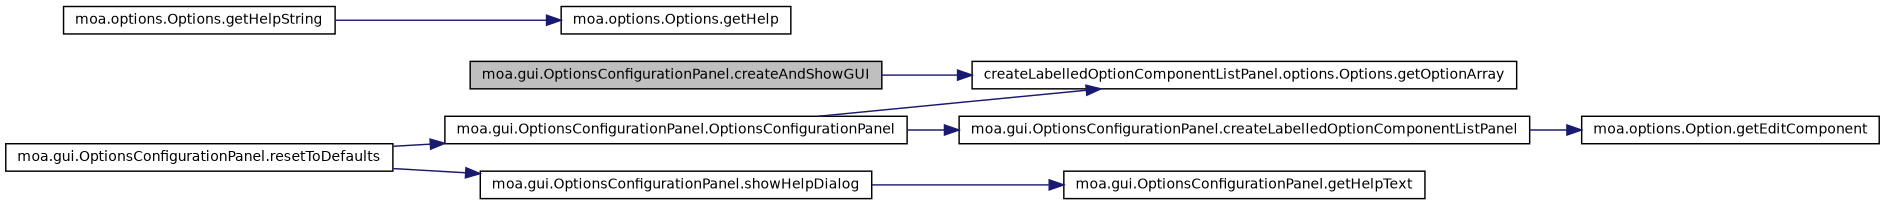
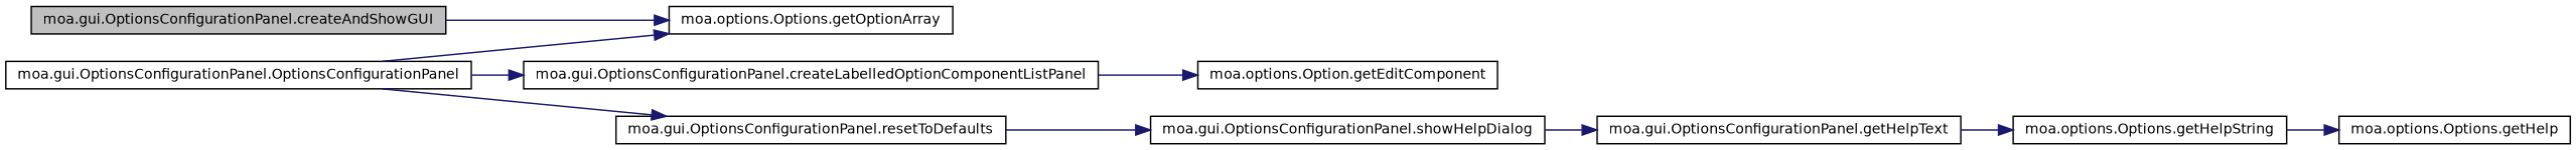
  digraph {
    rankdir=LR
    node [color=black fillcolor=white fontname=Helvetica fontsize=10 shape=record style=filled]
    edge [color=midnightblue fontname=Helvetica fontsize=10 labelfontname=Helvetica labelfontsize=10 style=solid]
    n1 [fillcolor=grey75 fontcolor=black height=0.2 label="moa.gui.OptionsConfigurationPanel.createAndShowGUI" width=0.4]
-   n2 [height=0.2 label="createLabelledOptionComponentListPanel.options.Options.getOptionArray" width=0.4]
+   n2 [height=0.2 label="moa.options.Options.getOptionArray" width=0.4]
    n3 [height=0.2 label="moa.gui.OptionsConfigurationPanel.OptionsConfigurationPanel" width=0.4]
    n4 [height=0.2 label="moa.gui.OptionsConfigurationPanel.createLabelledOptionComponentListPanel" width=0.4]
    n5 [height=0.2 label="moa.gui.OptionsConfigurationPanel.resetToDefaults" width=0.4]
    n6 [height=0.2 label="moa.options.Option.getEditComponent" width=0.4]
    n7 [height=0.2 label="moa.gui.OptionsConfigurationPanel.showHelpDialog" width=0.4]
    n8 [height=0.2 label="moa.gui.OptionsConfigurationPanel.getHelpText" width=0.4]
    n9 [height=0.2 label="moa.options.Options.getHelpString" width=0.4]
    n10 [height=0.2 label="moa.options.Options.getHelp" width=0.4]
    n1 -> n2
    n3 -> n2
    n3 -> n4
-   n5 -> n3
+   n3 -> n5
    n4 -> n6
    n5 -> n7
    n7 -> n8
+   n8 -> n9
    n9 -> n10
  }
